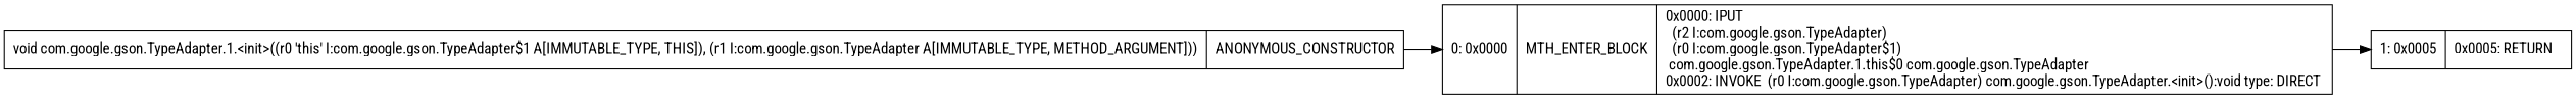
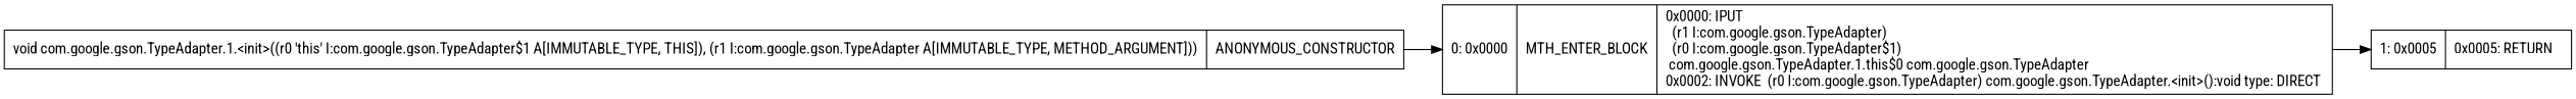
  digraph {
    rankdir=LR
    fontname="Roboto Condensed"
    node [shape=record fontname="Roboto Condensed"]
    edge [fontname="Roboto Condensed"]
-   n1 [label="{0\:\ 0x0000|MTH_ENTER_BLOCK\l|0x0000: IPUT  \l  (r2 I:com.google.gson.TypeAdapter)\l  (r0 I:com.google.gson.TypeAdapter$1)\l com.google.gson.TypeAdapter.1.this$0 com.google.gson.TypeAdapter \l0x0002: INVOKE  (r0 I:com.google.gson.TypeAdapter) com.google.gson.TypeAdapter.\<init\>():void type: DIRECT \l}"]
+   n1 [label="{0\:\ 0x0000|MTH_ENTER_BLOCK\l|0x0000: IPUT  \l  (r1 I:com.google.gson.TypeAdapter)\l  (r0 I:com.google.gson.TypeAdapter$1)\l com.google.gson.TypeAdapter.1.this$0 com.google.gson.TypeAdapter \l0x0002: INVOKE  (r0 I:com.google.gson.TypeAdapter) com.google.gson.TypeAdapter.\<init\>():void type: DIRECT \l}"]
    n2 [label="{1\:\ 0x0005|0x0005: RETURN   \l}"]
    n3 [label="{void com.google.gson.TypeAdapter.1.\<init\>((r0 'this' I:com.google.gson.TypeAdapter$1 A[IMMUTABLE_TYPE, THIS]), (r1 I:com.google.gson.TypeAdapter A[IMMUTABLE_TYPE, METHOD_ARGUMENT]))  | ANONYMOUS_CONSTRUCTOR\l}"]
    n1 -> n2
    n3 -> n1
  }
